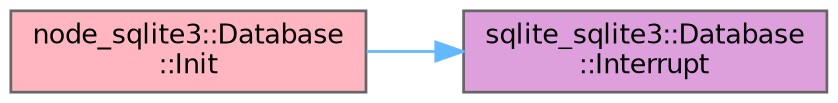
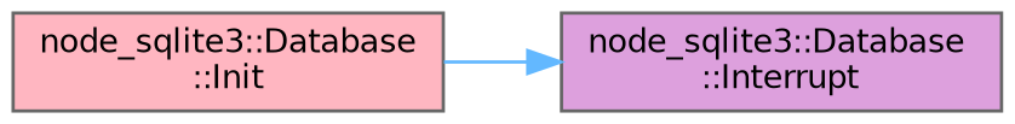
  digraph {
    rankdir=RL
    node [fontname=Helvetica fontsize=10 shape=box style=filled]
-   n1 [color=gray40 fillcolor=plum fontcolor=black height=0.2 label="sqlite_sqlite3::Database\l::Interrupt" width=0.4]
+   n1 [color=gray40 fillcolor=plum fontcolor=black height=0.2 label="node_sqlite3::Database\l::Interrupt" width=0.4]
    n2 [color=grey40 fillcolor=lightpink height=0.2 label="node_sqlite3::Database\l::Init" width=0.4]
    n1 -> n2 [color=steelblue1 dir=back fontname=Helvetica fontsize=10 labelfontname=Helvetica labelfontsize=10 style=solid]
  }
